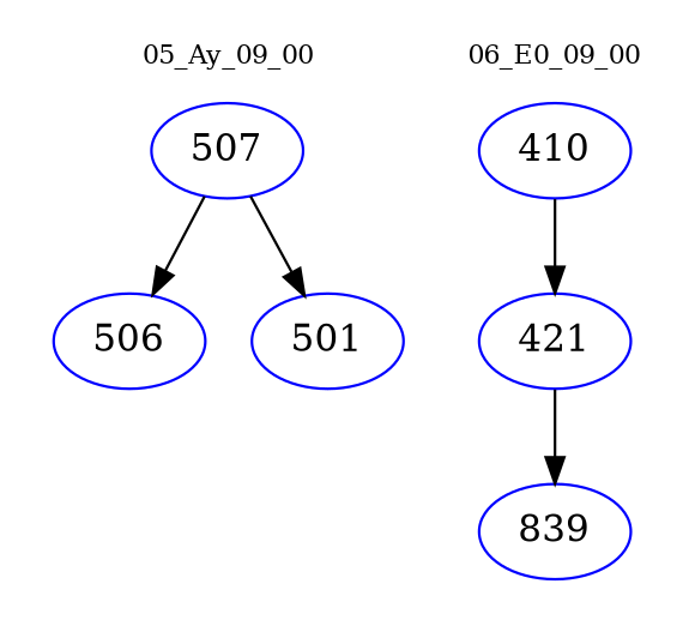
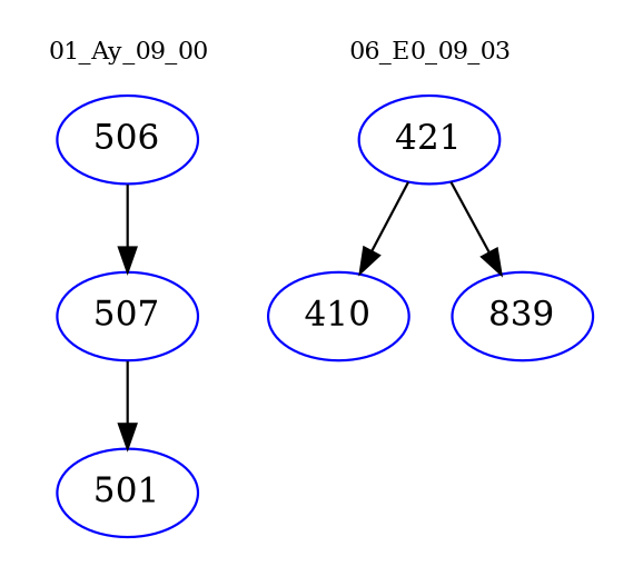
  digraph {
    node [color=blue]
    edge [color=black]
    n1 [label=506]
    n2 [label=507]
    n3 [label=501]
    n4 [label=410]
    n5 [label=421]
    n6 [label=839]
    subgraph cluster_1 {
      color=white
      fontsize=10
-     label="05_Ay_09_00"
+     label="01_Ay_09_00"
      n1
      n2
      n3
    }
    subgraph cluster_2 {
      color=white
      fontsize=10
-     label="06_E0_09_00"
+     label="06_E0_09_03"
      n4
      n5
      n6
    }
-   n2 -> n1
+   n1 -> n2
    n2 -> n3
-   n4 -> n5
+   n5 -> n4
    n5 -> n6
  }
